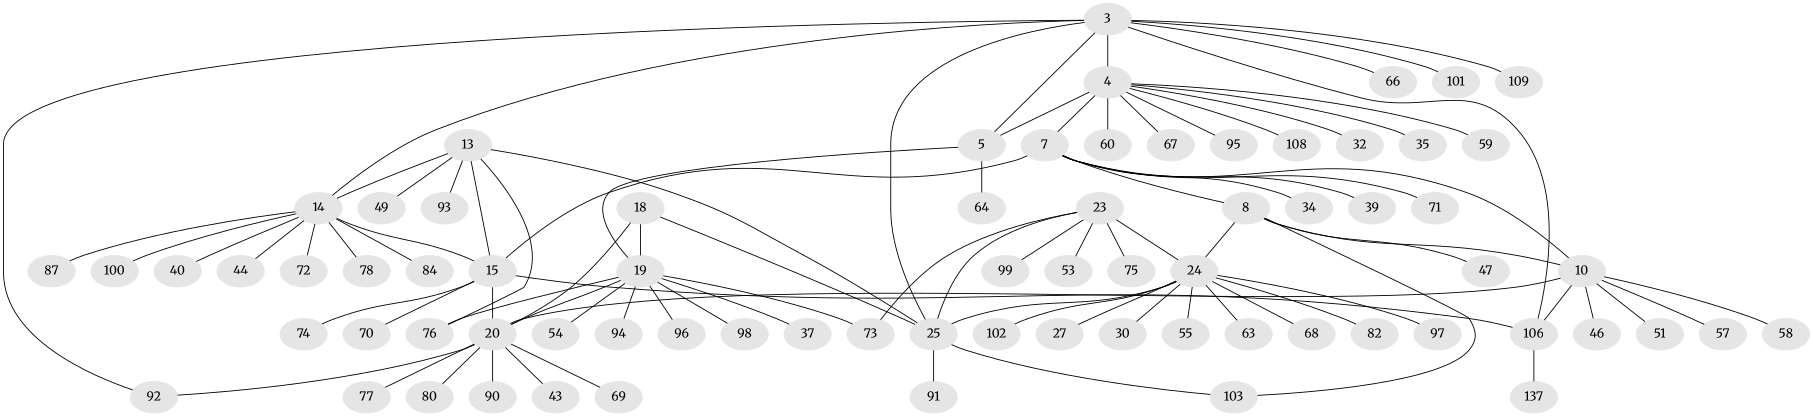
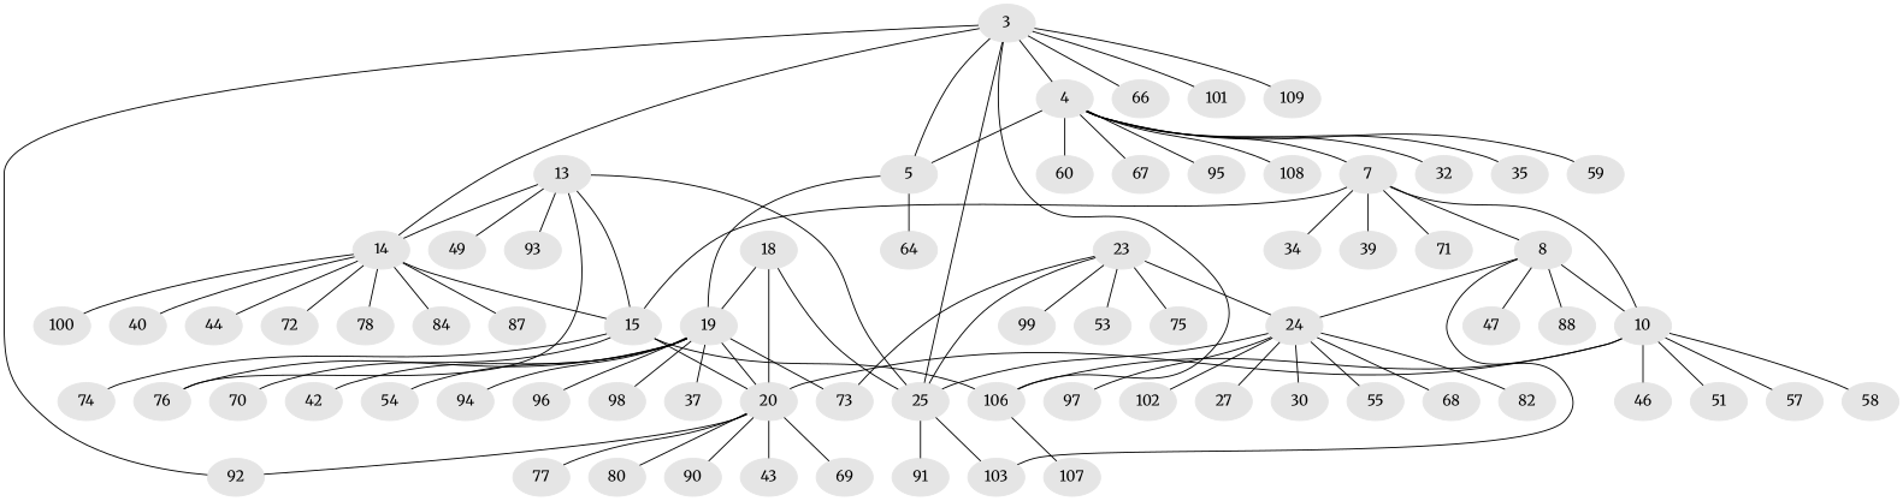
  graph {
    fontname=Merriweather
    node [color=gray90 fontname=Merriweather style=filled]
    edge [fontname=Merriweather]
    4 [super="+1"]
    5 [super="+2"]
    7
    32
    35
    59
    60
    67 [super="+28+29"]
    95
    108
    3
    14 [super="+12"]
    25
    66
    92 [super="+52+81+85+89"]
    101
    106 [super="+105"]
    109 [super="+79"]
    19
    64
    15 [super="+11"]
    40
    44
    72 [super="+36+48"]
    78
    84
    87
    100
    103
    91
-   107 [label=137]
+   107
    8 [super="+6"]
    10 [super="+9"]
    34
    39
    71
    20 [super="+16"]
    76
    37
+   42
    54
    73 [super="+56"]
    94
    96
    98
    24 [super="+22"]
    47 [super="+31"]
+   88 [super="+65"]
    46
    51
    57
    58
    70
    74
    27
    30
    55
-   63
    68
    82 [super="+61"]
    97
    102
    43
    69
    77
    80
    90
    13
    49
    93
    18 [super="+17"]
    23 [super="+21"]
    53
    75
    99
    4 -- 5 [weight=4]
    4 -- 7
    4 -- 32
    4 -- 35
    4 -- 59
    4 -- 60
    4 -- 67
    4 -- 95
    4 -- 108
    5 -- 19
    5 -- 64
    7 -- 15
    7 -- 8 [weight=2]
    7 -- 10 [weight=2]
    7 -- 34
    7 -- 39
    7 -- 71
    3 -- 4 [weight=2]
    3 -- 5 [weight=2]
    3 -- 14
    3 -- 25
    3 -- 66
    3 -- 92
    3 -- 101
    3 -- 106
    3 -- 109
    14 -- 15 [weight=4]
    14 -- 40
    14 -- 44
    14 -- 72
    14 -- 78
    14 -- 84
    14 -- 87
    14 -- 100
    25 -- 103
    25 -- 91
    106 -- 107
    19 -- 20 [weight=2]
    19 -- 76
    19 -- 37
+   19 -- 42
    19 -- 54
    19 -- 73
    19 -- 94
    19 -- 96
    19 -- 98
    15 -- 106
    15 -- 20
    15 -- 70
    15 -- 74
    8 -- 103
    8 -- 10 [weight=4]
    8 -- 24
    8 -- 47
+   8 -- 88
    10 -- 106
    10 -- 20
    10 -- 46
    10 -- 51
    10 -- 57
    10 -- 58
    20 -- 92
    20 -- 43
    20 -- 69
    20 -- 77
    20 -- 80
    20 -- 90
    24 -- 25 [weight=2]
    24 -- 27
    24 -- 30
    24 -- 55
-   24 -- 63
    24 -- 68
    24 -- 82
    24 -- 97
    24 -- 102
    13 -- 14 [weight=2]
    13 -- 25
    13 -- 15 [weight=2]
    13 -- 76
    13 -- 49
    13 -- 93
    18 -- 25
    18 -- 19 [weight=2]
    18 -- 20 [weight=4]
    23 -- 25 [weight=2]
    23 -- 73
    23 -- 24 [weight=4]
    23 -- 53
    23 -- 75
    23 -- 99
  }
